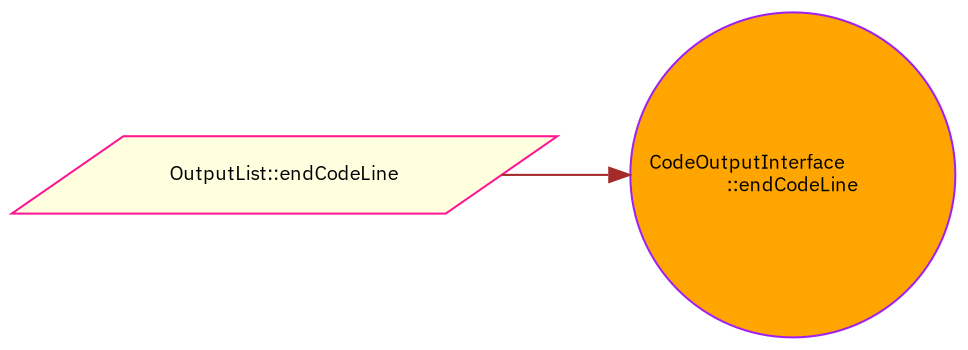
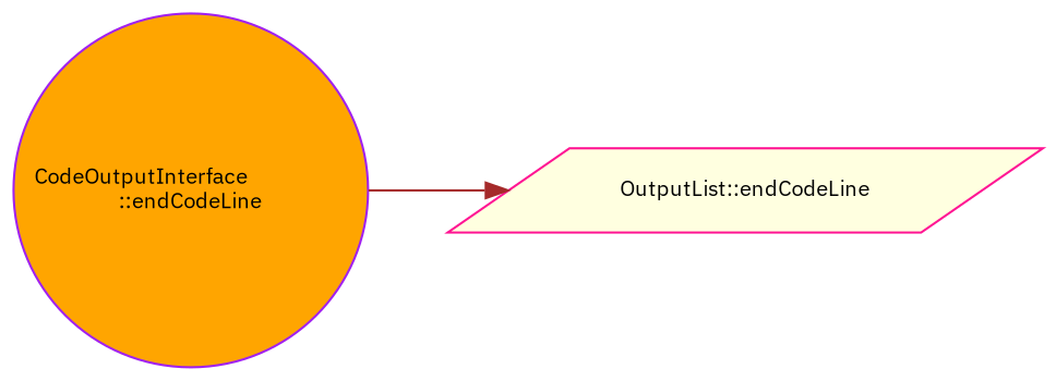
  digraph {
    rankdir=LR
    fontname="IBM Plex Sans"
    node [fontname="IBM Plex Sans" fontsize=10 style=filled]
    n1 [color=deeppink fillcolor=lightyellow fontcolor=black height=0.2 label="OutputList::endCodeLine" shape=parallelogram width=0.4]
    n2 [color=purple fillcolor=orange height=0.2 label="CodeOutputInterface\l::endCodeLine" shape=circle width=0.4]
-   n1 -> n2 [color=brown fontname="IBM Plex Sans" fontsize=10 labelfontname=Helvetica labelfontsize=10 style=solid arrowhead=normal]
+   n2 -> n1 [color=brown fontname="IBM Plex Sans" fontsize=10 labelfontname=Helvetica labelfontsize=10 style=solid arrowhead=normal]
  }
